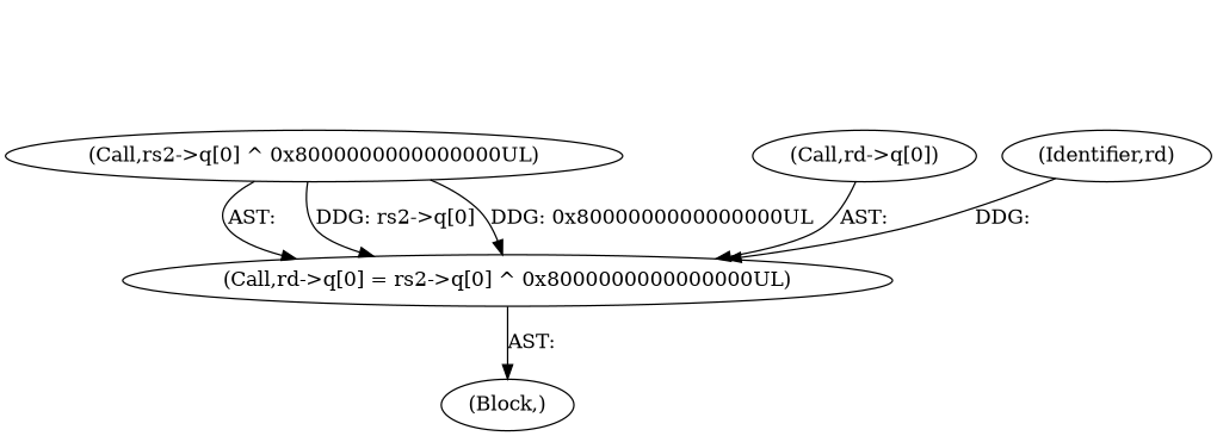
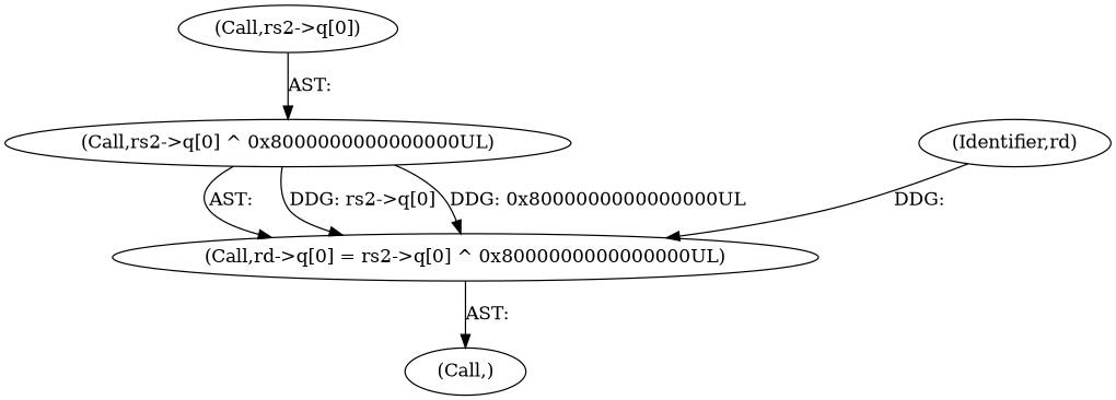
  digraph {
    n1 [label="(Call,rd->q[0] = rs2->q[0] ^ 0x8000000000000000UL)"]
-   n2 [label="(Block,)"]
+   n2 [label="(Call,)"]
    n3 [label="(Call,rs2->q[0] ^ 0x8000000000000000UL)"]
-   n4 [label="(Call,rd->q[0])"]
    n5 [label="(Identifier,rd)"]
+   n6 [label="(Call,rs2->q[0])"]
    n1 -> n2 [label="AST: "]
    n3 -> n1 [label="AST: "]
    n3 -> n1 [label="DDG: rs2->q[0]"]
    n3 -> n1 [label="DDG: 0x8000000000000000UL"]
-   n4 -> n1 [label="AST: "]
    n5 -> n1 [label="DDG: "]
+   n6 -> n3 [label="AST: "]
  }
